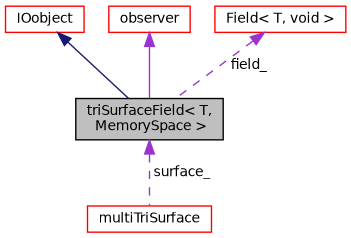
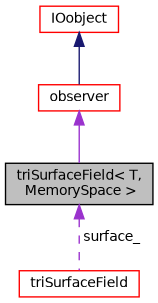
  digraph {
    node [color=red fillcolor=white fontname=Helvetica fontsize=10 shape=record style=filled]
    edge [color=darkorchid3 dir=back fontname=Helvetica fontsize=10 labelfontname=Helvetica labelfontsize=10 style=dashed]
    n1 [color=black fillcolor=grey75 fontcolor=black height=0.2 label="triSurfaceField\< T,\l MemorySpace \>" width=0.4]
-   n2 [height=0.2 label=multiTriSurface width=0.4]
+   n2 [height=0.2 label=triSurfaceField width=0.4]
    n3 [height=0.2 label=IOobject width=0.4]
    n4 [height=0.2 label=observer width=0.4]
-   n5 [height=0.2 label="Field\< T, void \>" width=0.4]
    n1 -> n2 [label=" surface_"]
-   n3 -> n1 [color=midnightblue style=solid]
+   n3 -> n4 [color=midnightblue style=solid]
    n4 -> n1 [style=solid]
-   n5 -> n1 [label=" field_"]
  }
